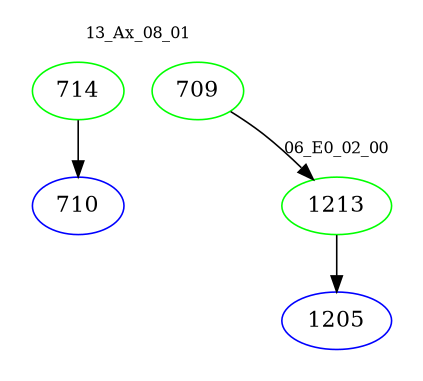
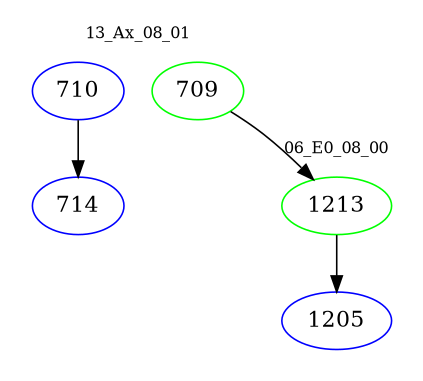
  digraph {
    node [color=blue]
    edge [color=black]
    n1 [color=green label=709]
-   n2 [color=green label=714]
+   n2 [label=714]
    n3 [label=710]
    n4 [color=green label=1213]
    n5 [label=1205]
    subgraph cluster_1 {
      color=white
      fontsize=10
      label="13_Ax_08_01"
      n1
      n2
      n3
    }
    subgraph cluster_2 {
      color=white
      fontsize=10
-     label="06_E0_02_00"
+     label="06_E0_08_00"
      n4
      n5
    }
    n1 -> n4
-   n2 -> n3
+   n3 -> n2
    n4 -> n5
  }
